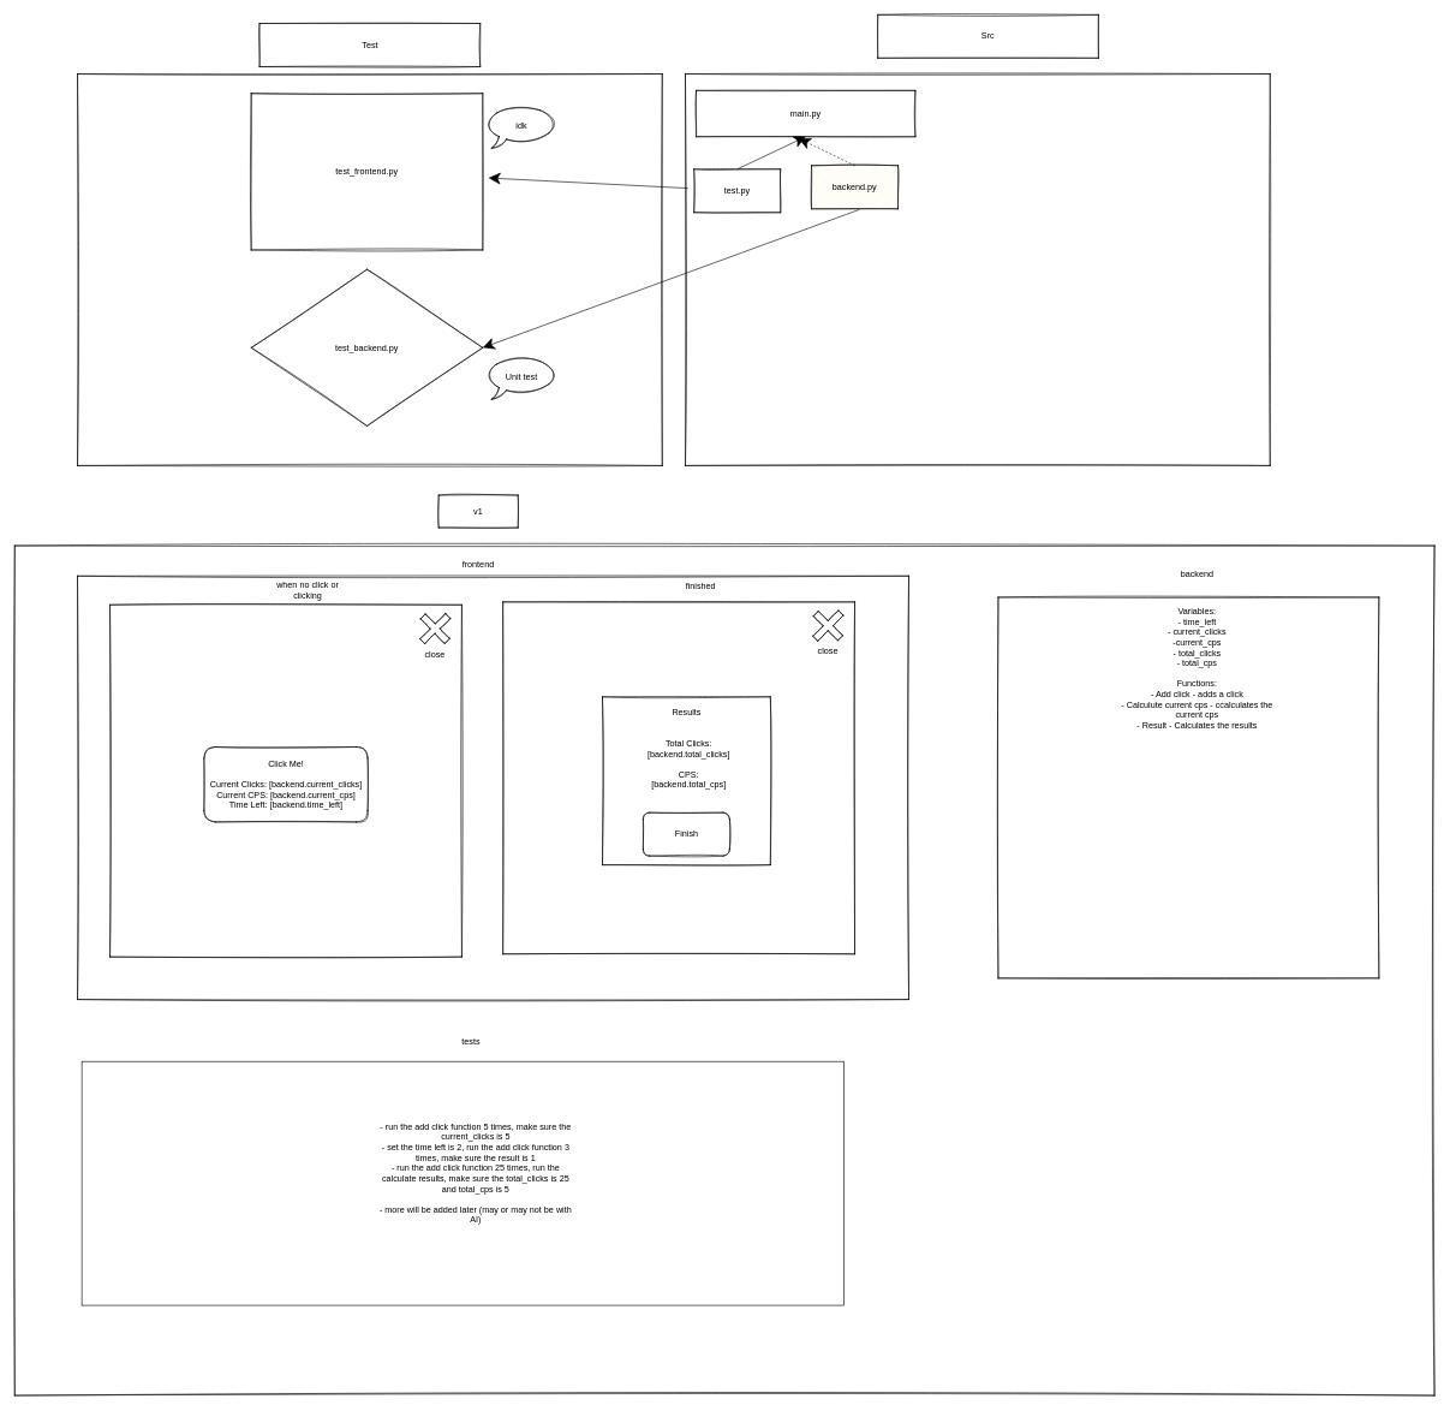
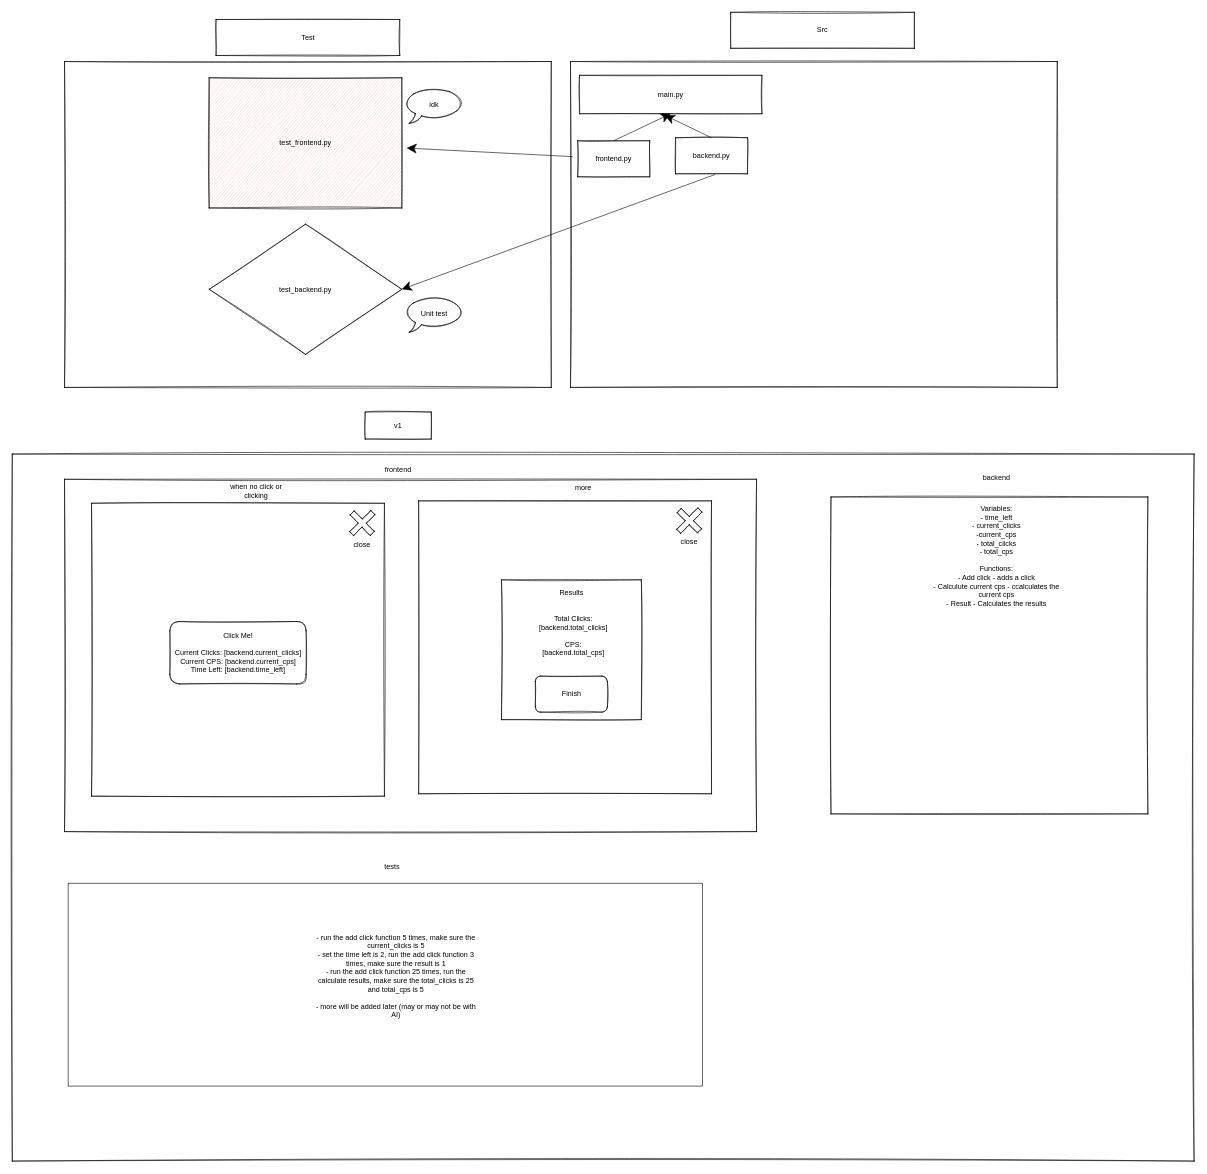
  <mxCell id="0" />
  <mxCell id="1" parent="0" />
  <mxCell id="2" value="" style="rounded=0;whiteSpace=wrap;html=1;sketch=1;" parent="1" vertex="1"><mxGeometry x="20" y="756" width="1969" height="1178" as="geometry" /></mxCell>
  <mxCell id="3" value="" style="rounded=0;whiteSpace=wrap;html=1;sketch=1;" parent="1" vertex="1"><mxGeometry x="950" y="102" width="811" height="543" as="geometry" /></mxCell>
  <mxCell id="4" value="Src" style="rounded=0;whiteSpace=wrap;html=1;sketch=1;" parent="1" vertex="1"><mxGeometry x="1217" y="20" width="306" height="60" as="geometry" /></mxCell>
  <mxCell id="5" value="main.py" style="rounded=0;whiteSpace=wrap;html=1;sketch=1;" parent="1" vertex="1"><mxGeometry x="965" y="125" width="304" height="64" as="geometry" /></mxCell>
- <mxCell id="6" value="test.py" style="rounded=0;whiteSpace=wrap;html=1;sketch=1;" parent="1" vertex="1"><mxGeometry x="962" y="234" width="120" height="60" as="geometry" /></mxCell>
- <mxCell id="7" value="backend.py" style="rounded=0;whiteSpace=wrap;html=1;sketch=1;fillColor=#fff2cc;" parent="1" vertex="1"><mxGeometry x="1125" y="229" width="120" height="60" as="geometry" /></mxCell>
- <mxCell id="8" value="" style="endArrow=classic;html=1;rounded=0;startSize=14;endSize=14;sourcePerimeterSpacing=8;targetPerimeterSpacing=8;curved=1;entryX=0.468;entryY=1.039;entryDx=0;entryDy=0;entryPerimeter=0;exitX=0.5;exitY=0;exitDx=0;exitDy=0;dashed=1;" parent="1" source="7" target="5" edge="1"><mxGeometry width="50" height="50" relative="1" as="geometry"><mxPoint x="1039" y="217" as="sourcePoint" /><mxPoint x="1089" y="167" as="targetPoint" /></mxGeometry></mxCell>
+ <mxCell id="6" value="frontend.py" style="rounded=0;whiteSpace=wrap;html=1;sketch=1;" parent="1" vertex="1"><mxGeometry x="962" y="234" width="120" height="60" as="geometry" /></mxCell>
+ <mxCell id="7" value="backend.py" style="rounded=0;whiteSpace=wrap;html=1;sketch=1;" parent="1" vertex="1"><mxGeometry x="1125" y="229" width="120" height="60" as="geometry" /></mxCell>
+ <mxCell id="8" value="" style="endArrow=classic;html=1;rounded=0;startSize=14;endSize=14;sourcePerimeterSpacing=8;targetPerimeterSpacing=8;curved=1;entryX=0.468;entryY=1.039;entryDx=0;entryDy=0;entryPerimeter=0;exitX=0.5;exitY=0;exitDx=0;exitDy=0;" parent="1" source="7" target="5" edge="1"><mxGeometry width="50" height="50" relative="1" as="geometry"><mxPoint x="1039" y="217" as="sourcePoint" /><mxPoint x="1089" y="167" as="targetPoint" /></mxGeometry></mxCell>
  <mxCell id="9" value="" style="endArrow=classic;html=1;rounded=0;startSize=14;endSize=14;sourcePerimeterSpacing=8;targetPerimeterSpacing=8;curved=1;exitX=0.5;exitY=0;exitDx=0;exitDy=0;entryX=0.5;entryY=1;entryDx=0;entryDy=0;" parent="1" source="6" target="5" edge="1"><mxGeometry width="50" height="50" relative="1" as="geometry"><mxPoint x="1166" y="329" as="sourcePoint" /><mxPoint x="1216" y="279" as="targetPoint" /></mxGeometry></mxCell>
  <mxCell id="10" value="" style="rounded=0;whiteSpace=wrap;html=1;sketch=1;" parent="1" vertex="1"><mxGeometry x="107" y="102" width="811" height="543" as="geometry" /></mxCell>
  <mxCell id="11" value="Test" style="rounded=0;whiteSpace=wrap;html=1;sketch=1;" parent="1" vertex="1"><mxGeometry x="359.5" y="32" width="306" height="60" as="geometry" /></mxCell>
- <mxCell id="12" value="test_frontend.py" style="rounded=0;whiteSpace=wrap;html=1;sketch=1;" parent="1" vertex="1"><mxGeometry x="348" y="129" width="321" height="217" as="geometry" /></mxCell>
+ <mxCell id="12" value="test_frontend.py" style="rounded=0;whiteSpace=wrap;html=1;sketch=1;fillColor=#f8cecc;" parent="1" vertex="1"><mxGeometry x="348" y="129" width="321" height="217" as="geometry" /></mxCell>
  <mxCell id="13" value="test_backend.py" style="rhombus;whiteSpace=wrap;html=1;sketch=1;" parent="1" vertex="1"><mxGeometry x="348" y="373" width="321" height="217" as="geometry" /></mxCell>
  <mxCell id="14" value="" style="endArrow=classic;html=1;rounded=0;startSize=14;endSize=14;sourcePerimeterSpacing=8;targetPerimeterSpacing=8;curved=1;" parent="1" source="6" target="12" edge="1"><mxGeometry width="50" height="50" relative="1" as="geometry"><mxPoint x="870" y="294" as="sourcePoint" /><mxPoint x="920" y="244" as="targetPoint" /></mxGeometry></mxCell>
  <mxCell id="15" value="" style="endArrow=classic;html=1;rounded=0;startSize=14;endSize=14;sourcePerimeterSpacing=8;targetPerimeterSpacing=8;curved=1;exitX=0.554;exitY=1.017;exitDx=0;exitDy=0;exitPerimeter=0;entryX=1;entryY=0.5;entryDx=0;entryDy=0;" parent="1" source="7" target="13" edge="1"><mxGeometry width="50" height="50" relative="1" as="geometry"><mxPoint x="870" y="294" as="sourcePoint" /><mxPoint x="920" y="244" as="targetPoint" /></mxGeometry></mxCell>
  <mxCell id="16" value="Unit test" style="whiteSpace=wrap;html=1;shape=mxgraph.basic.oval_callout;sketch=1;" parent="1" vertex="1"><mxGeometry x="673" y="493" width="100" height="60" as="geometry" /></mxCell>
  <mxCell id="17" value="idk" style="whiteSpace=wrap;html=1;shape=mxgraph.basic.oval_callout;sketch=1;" parent="1" vertex="1"><mxGeometry x="673" y="145" width="100" height="60" as="geometry" /></mxCell>
  <mxCell id="18" value="v1" style="rounded=0;whiteSpace=wrap;html=1;sketch=1;" parent="1" vertex="1"><mxGeometry x="608" y="686" width="110" height="45" as="geometry" /></mxCell>
  <mxCell id="19" value="" style="rounded=0;whiteSpace=wrap;html=1;sketch=1;" parent="1" vertex="1"><mxGeometry x="107" y="798" width="1153" height="587" as="geometry" /></mxCell>
  <mxCell id="20" value="" style="whiteSpace=wrap;html=1;aspect=fixed;sketch=1;" parent="1" vertex="1"><mxGeometry x="152" y="838" width="488" height="488" as="geometry" /></mxCell>
  <mxCell id="21" value="Click Me!&lt;br&gt;&lt;br&gt;Current Clicks: [backend.current_clicks]&lt;br&gt;Current CPS: [backend.current_cps]&lt;br&gt;Time Left: [backend.time_left]" style="rounded=1;whiteSpace=wrap;html=1;sketch=1;" parent="1" vertex="1"><mxGeometry x="282.5" y="1035" width="227" height="104" as="geometry" /></mxCell>
  <mxCell id="22" value="" style="shape=cross;whiteSpace=wrap;html=1;sketch=1;rotation=45;" parent="1" vertex="1"><mxGeometry x="579" y="846" width="48" height="50" as="geometry" /></mxCell>
  <mxCell id="23" value="close" style="text;html=1;strokeColor=none;fillColor=none;align=center;verticalAlign=middle;whiteSpace=wrap;rounded=0;" parent="1" vertex="1"><mxGeometry x="573" y="892" width="60" height="30" as="geometry" /></mxCell>
  <mxCell id="24" value="when no click or clicking" style="text;html=1;strokeColor=none;fillColor=none;align=center;verticalAlign=middle;whiteSpace=wrap;rounded=0;" parent="1" vertex="1"><mxGeometry x="366" y="802" width="121" height="30" as="geometry" /></mxCell>
  <mxCell id="25" value="" style="whiteSpace=wrap;html=1;aspect=fixed;sketch=1;" parent="1" vertex="1"><mxGeometry x="697" y="834" width="488" height="488" as="geometry" /></mxCell>
  <mxCell id="26" value="" style="shape=cross;whiteSpace=wrap;html=1;sketch=1;rotation=45;" parent="1" vertex="1"><mxGeometry x="1124" y="842" width="48" height="50" as="geometry" /></mxCell>
  <mxCell id="27" value="close" style="text;html=1;strokeColor=none;fillColor=none;align=center;verticalAlign=middle;whiteSpace=wrap;rounded=0;" parent="1" vertex="1"><mxGeometry x="1118" y="888" width="60" height="30" as="geometry" /></mxCell>
- <mxCell id="28" value="finished" style="text;html=1;strokeColor=none;fillColor=none;align=center;verticalAlign=middle;whiteSpace=wrap;rounded=0;" parent="1" vertex="1"><mxGeometry x="911" y="798" width="121" height="30" as="geometry" /></mxCell>
+ <mxCell id="28" value="more" style="text;html=1;strokeColor=none;fillColor=none;align=center;verticalAlign=middle;whiteSpace=wrap;rounded=0;" parent="1" vertex="1"><mxGeometry x="911" y="798" width="121" height="30" as="geometry" /></mxCell>
  <mxCell id="29" value="" style="whiteSpace=wrap;html=1;aspect=fixed;sketch=1;" parent="1" vertex="1"><mxGeometry x="835" y="965.5" width="233" height="233" as="geometry" /></mxCell>
  <mxCell id="30" value="Results" style="text;html=1;strokeColor=none;fillColor=none;align=center;verticalAlign=middle;whiteSpace=wrap;rounded=0;" parent="1" vertex="1"><mxGeometry x="921.5" y="972" width="60" height="30" as="geometry" /></mxCell>
  <mxCell id="31" value="Total Clicks:&lt;br&gt;[backend.total_clicks]&lt;br&gt;&lt;br&gt;CPS:&lt;br&gt;[backend.total_cps]" style="text;html=1;strokeColor=none;fillColor=none;align=center;verticalAlign=middle;whiteSpace=wrap;rounded=0;" parent="1" vertex="1"><mxGeometry x="897.5" y="986" width="114" height="146" as="geometry" /></mxCell>
  <mxCell id="32" value="frontend" style="text;html=1;strokeColor=none;fillColor=none;align=center;verticalAlign=middle;whiteSpace=wrap;rounded=0;" parent="1" vertex="1"><mxGeometry x="567" y="768" width="192" height="30" as="geometry" /></mxCell>
  <mxCell id="33" value="Finish" style="rounded=1;whiteSpace=wrap;html=1;sketch=1;" parent="1" vertex="1"><mxGeometry x="891.5" y="1126" width="120" height="60" as="geometry" /></mxCell>
  <mxCell id="34" value="" style="whiteSpace=wrap;html=1;aspect=fixed;sketch=1;" parent="1" vertex="1"><mxGeometry x="1384" y="827.5" width="528" height="528" as="geometry" /></mxCell>
  <mxCell id="35" value="backend" style="text;html=1;strokeColor=none;fillColor=none;align=center;verticalAlign=middle;whiteSpace=wrap;rounded=0;" parent="1" vertex="1"><mxGeometry x="1630" y="781" width="60" height="30" as="geometry" /></mxCell>
  <mxCell id="36" value="Variables:&lt;br&gt;- time_left&lt;br&gt;- current_clicks&lt;br&gt;-current_cps&lt;br&gt;- total_clicks&lt;br&gt;- total_cps&lt;br&gt;&lt;br&gt;Functions:&lt;br&gt;- Add click - adds a click&lt;br&gt;- Calculute current cps - ccalculates the current cps&lt;br&gt;- Result - Calculates the results" style="text;html=1;strokeColor=none;fillColor=none;align=center;verticalAlign=middle;whiteSpace=wrap;rounded=0;" parent="1" vertex="1"><mxGeometry x="1549" y="853" width="222" height="146" as="geometry" /></mxCell>
  <mxCell id="37" value="" style="rounded=0;whiteSpace=wrap;html=1;" vertex="1" parent="1"><mxGeometry x="113" y="1471" width="1057" height="338" as="geometry" /></mxCell>
  <mxCell id="38" value="tests" style="text;html=1;strokeColor=none;fillColor=none;align=center;verticalAlign=middle;whiteSpace=wrap;rounded=0;" vertex="1" parent="1"><mxGeometry x="623" y="1429" width="60" height="30" as="geometry" /></mxCell>
  <mxCell id="39" value="- run the add click function 5 times, make sure the current_clicks is 5&lt;br&gt;- set the time left is 2, run the add click function 3 times, make sure the result is 1&lt;br&gt;- run the add click function 25 times, run the calculate results, make sure the total_clicks is 25 and total_cps is 5&lt;br&gt;&lt;br&gt;- more will be added later (may or may not be with AI)" style="text;strokeColor=none;fillColor=none;html=1;align=center;verticalAlign=middle;whiteSpace=wrap;rounded=0;" vertex="1" parent="1"><mxGeometry x="520" y="1524" width="279" height="204" as="geometry" /></mxCell>
